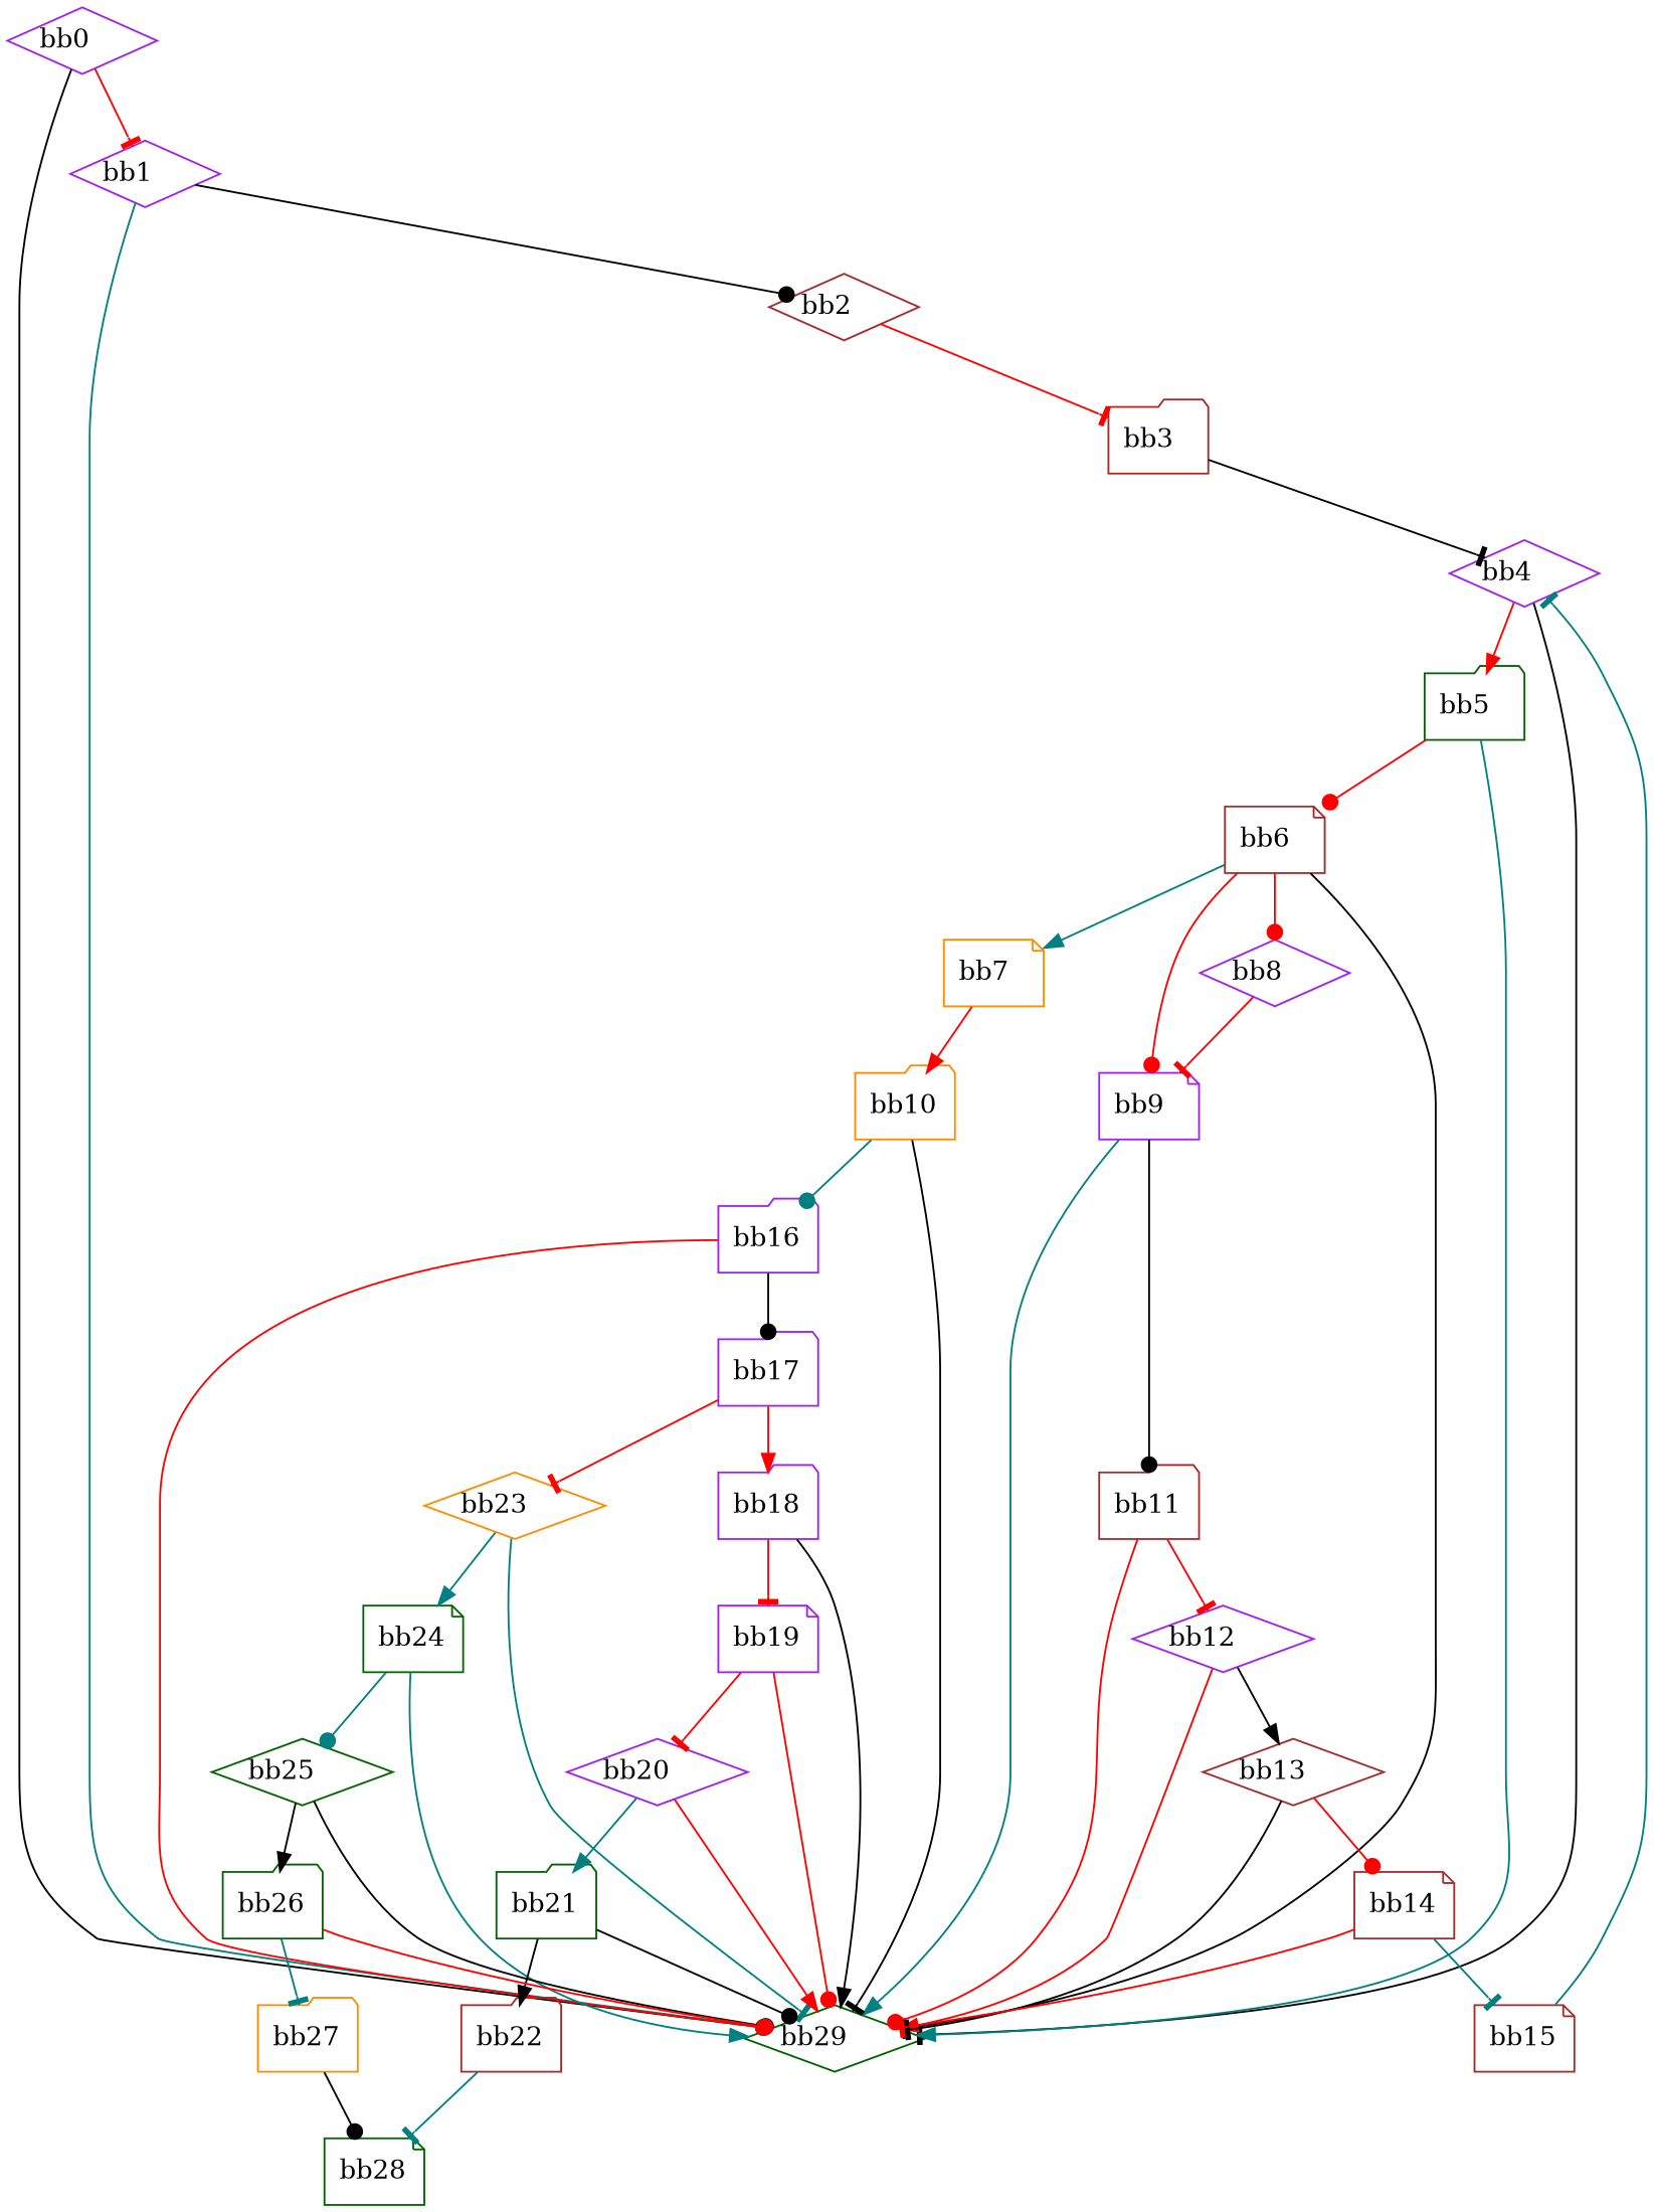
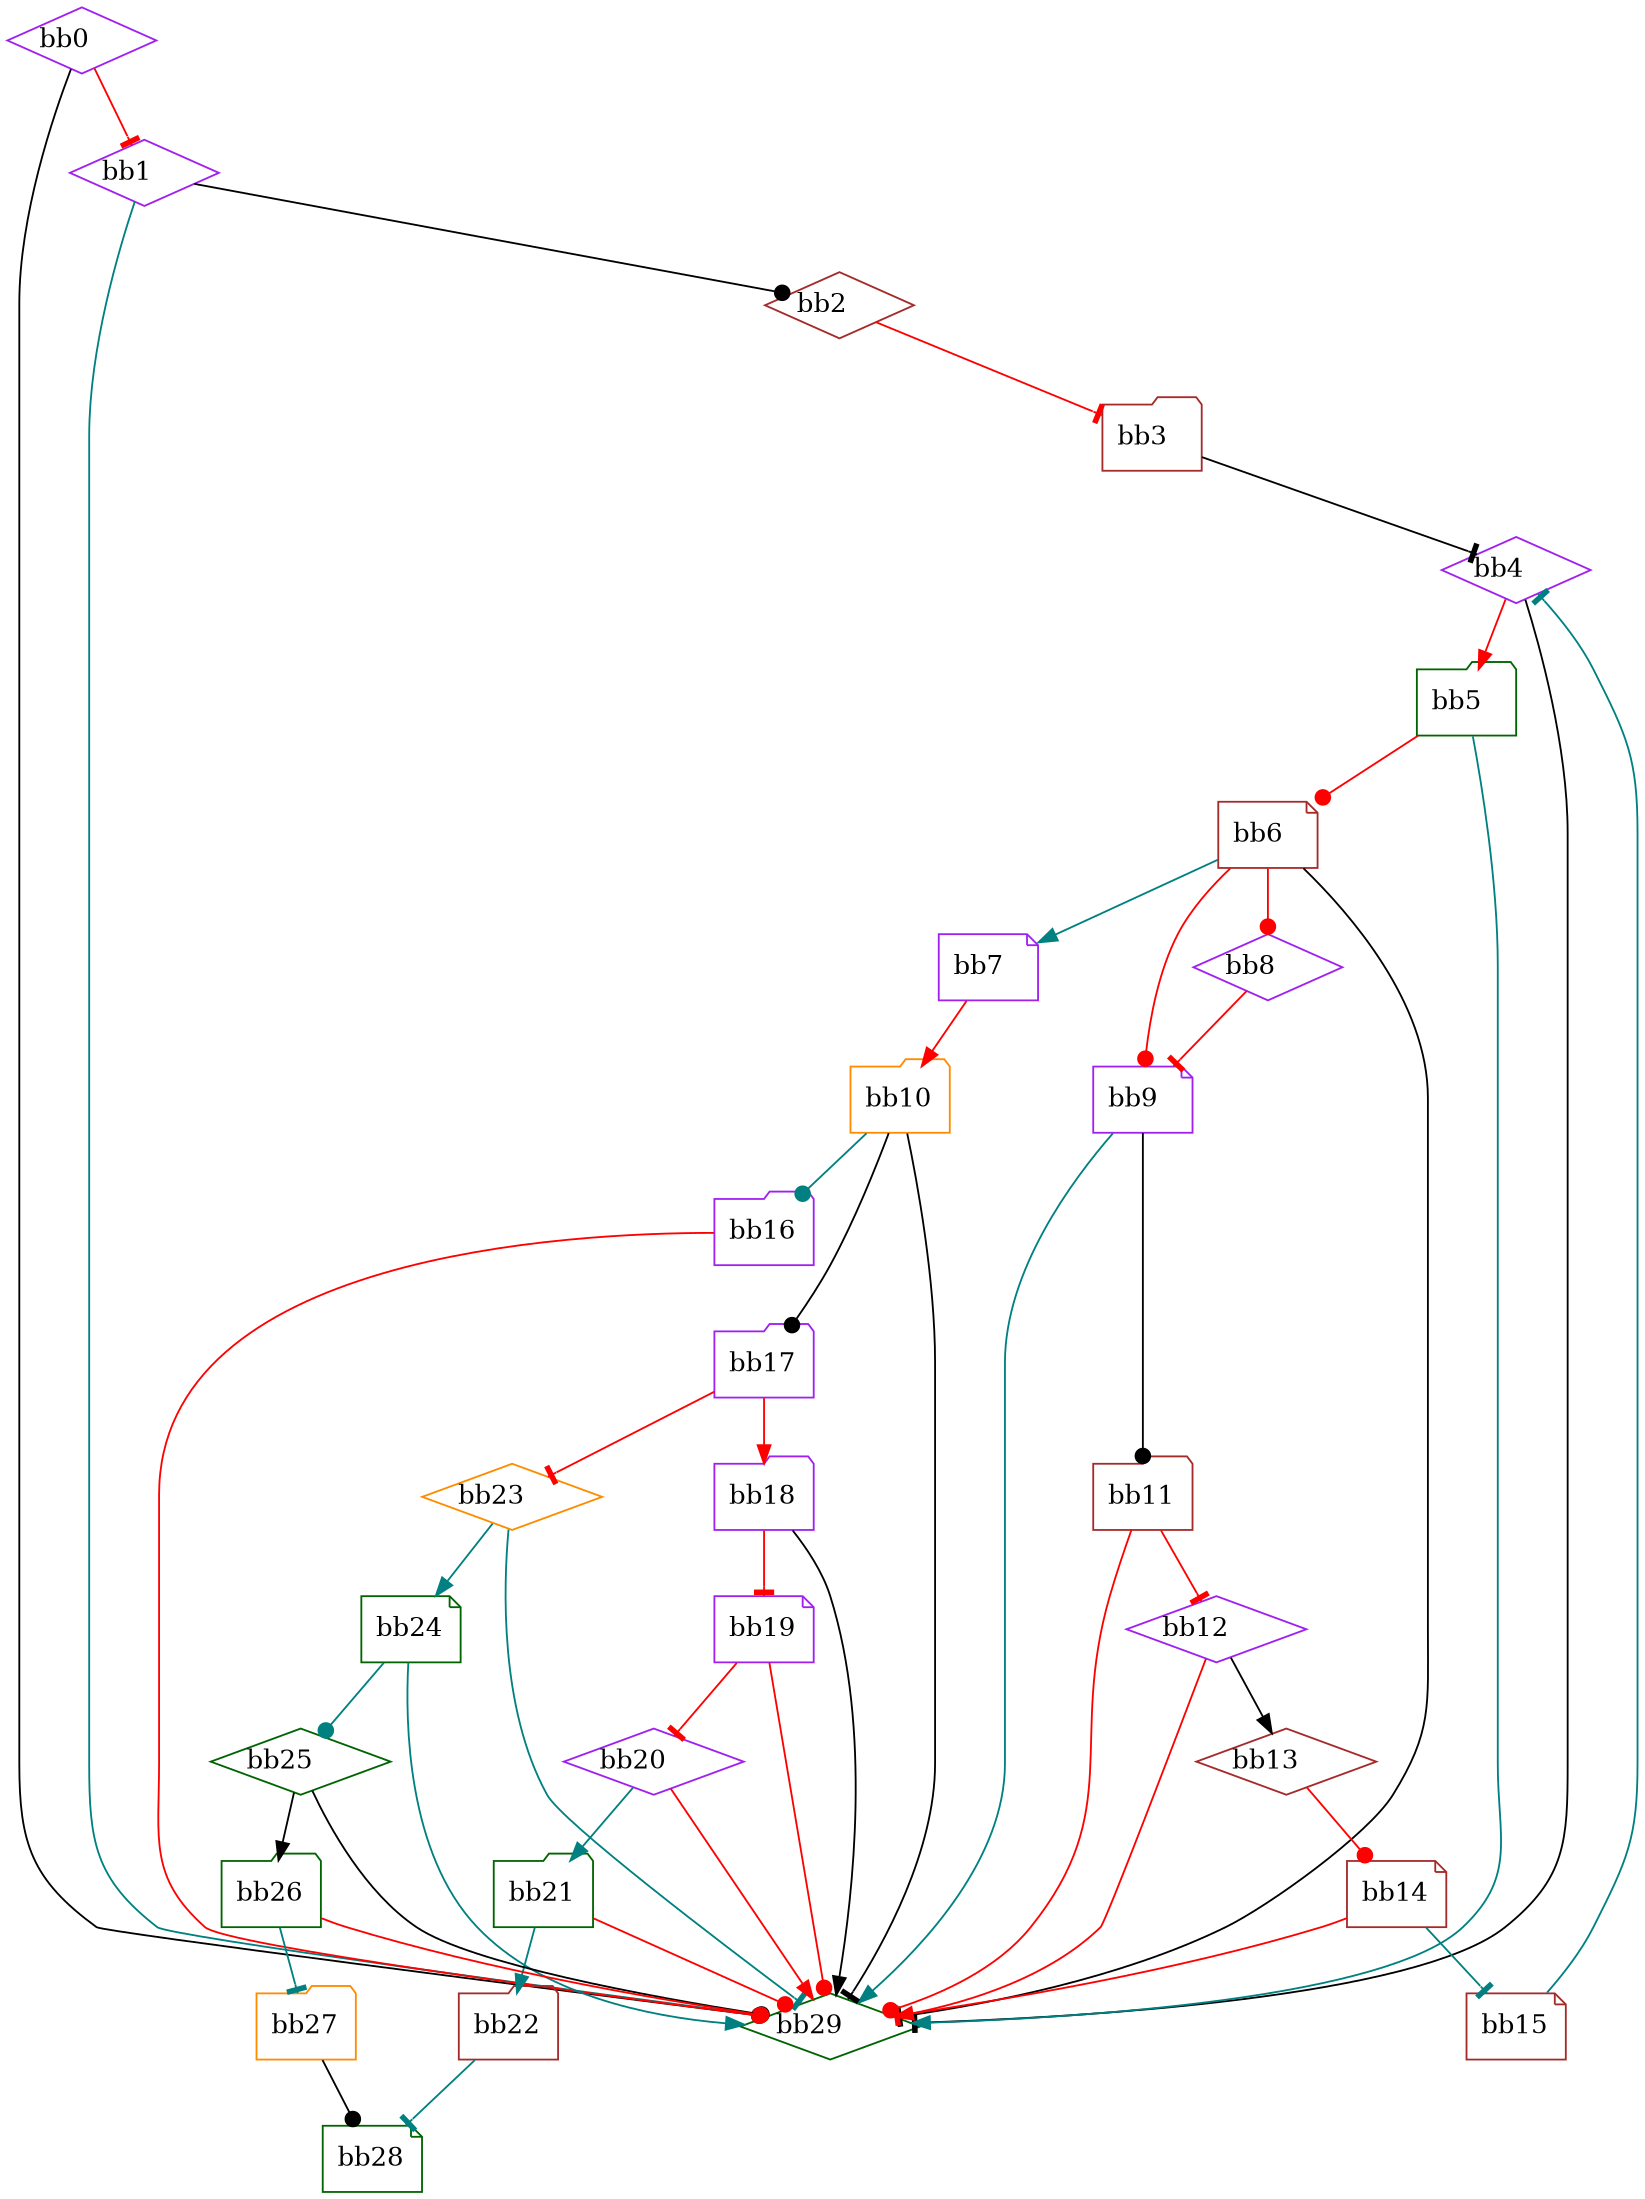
  digraph {
    node [color=purple shape=diamond]
    edge [arrowhead=tee color=red]
    n1 [label="bb0\l"]
    n2 [label="bb1\l"]
    n3 [color=darkgreen label="bb29\l"]
    n4 [color=brown label="bb2\l"]
    n5 [color=brown label="bb3\l" shape=folder]
    n6 [label="bb4\l"]
    n7 [color=darkgreen label="bb5\l" shape=folder]
    n8 [color=brown label="bb6\l" shape=note]
-   n9 [color=darkorange label="bb7\l" shape=note]
+   n9 [label="bb7\l" shape=note]
    n10 [label="bb8\l"]
    n11 [label="bb9\l" shape=note]
    n12 [color=darkorange label="bb10\l" shape=folder]
    n13 [color=brown label="bb11\l" shape=folder]
    n14 [label="bb16\l" shape=folder]
    n15 [label="bb12\l"]
    n16 [label="bb17\l" shape=folder]
    n17 [color=brown label="bb13\l"]
    n18 [color=brown label="bb14\l" shape=note]
    n19 [color=brown label="bb15\l" shape=note]
    n20 [label="bb18\l" shape=folder]
    n21 [color=darkorange label="bb23\l"]
    n22 [label="bb19\l" shape=note]
    n23 [color=darkgreen label="bb24\l" shape=note]
    n24 [label="bb20\l"]
    n25 [color=darkgreen label="bb21\l" shape=folder]
    n26 [color=brown label="bb22\l" shape=folder]
    n27 [color=darkgreen label="bb28\l" shape=note]
    n28 [color=darkgreen label="bb25\l"]
    n29 [color=darkgreen label="bb26\l" shape=folder]
    n30 [color=darkorange label="bb27\l" shape=folder]
    n1 -> n2
    n1 -> n3 [arrowhead=dot color=black]
    n2 -> n3 [arrowhead=dot color=teal]
    n2 -> n4 [arrowhead=dot color=black]
    n4 -> n5
    n5 -> n6 [color=black]
    n6 -> n3 [color=black]
    n6 -> n7 [arrowhead=normal]
    n7 -> n3 [arrowhead=normal color=teal]
    n7 -> n8 [arrowhead=dot]
    n8 -> n3 [color=black]
    n8 -> n9 [arrowhead=normal color=teal]
    n8 -> n10 [arrowhead=dot]
    n8 -> n11 [arrowhead=dot]
    n9 -> n12 [arrowhead=normal]
    n10 -> n11
    n11 -> n3 [arrowhead=normal color=teal]
    n11 -> n13 [arrowhead=dot color=black]
    n12 -> n3 [color=black]
    n12 -> n14 [arrowhead=dot color=teal]
    n13 -> n3 [arrowhead=dot]
    n13 -> n15
    n14 -> n3 [arrowhead=dot]
-   n14 -> n16 [arrowhead=dot color=black]
+   n12 -> n16 [arrowhead=dot color=black]
    n15 -> n3 [arrowhead=normal]
    n15 -> n17 [arrowhead=normal color=black]
    n16 -> n20 [arrowhead=normal]
    n16 -> n21
-   n17 -> n3 [color=black]
    n17 -> n18 [arrowhead=dot]
    n18 -> n3
    n18 -> n19 [color=teal]
    n19 -> n6 [color=teal]
    n20 -> n3 [arrowhead=normal color=black]
    n20 -> n22
    n21 -> n3 [color=teal]
    n21 -> n23 [arrowhead=normal color=teal]
    n22 -> n3 [arrowhead=dot]
    n22 -> n24
    n23 -> n3 [arrowhead=normal color=teal]
    n23 -> n28 [arrowhead=dot color=teal]
    n24 -> n3 [arrowhead=normal]
    n24 -> n25 [arrowhead=normal color=teal]
-   n25 -> n3 [arrowhead=dot color=black]
-   n25 -> n26 [arrowhead=normal color=black]
+   n25 -> n3 [arrowhead=dot]
+   n25 -> n26 [arrowhead=normal color=teal]
    n26 -> n27 [color=teal]
    n28 -> n3 [arrowhead=dot color=black]
    n28 -> n29 [arrowhead=normal color=black]
    n29 -> n3 [arrowhead=dot]
    n29 -> n30 [color=teal]
    n30 -> n27 [arrowhead=dot color=black]
  }
